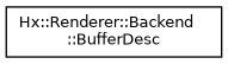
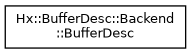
  digraph {
    rankdir=LR
-   n1 [color=black fillcolor=white fontname=Helvetica fontsize=10 height=0.2 label="Hx::Renderer::Backend\l::BufferDesc" shape=record style=filled width=0.4]
+   n1 [color=black fillcolor=white fontname=Helvetica fontsize=10 height=0.2 label="Hx::BufferDesc::Backend\l::BufferDesc" shape=record style=filled width=0.4]
  }
